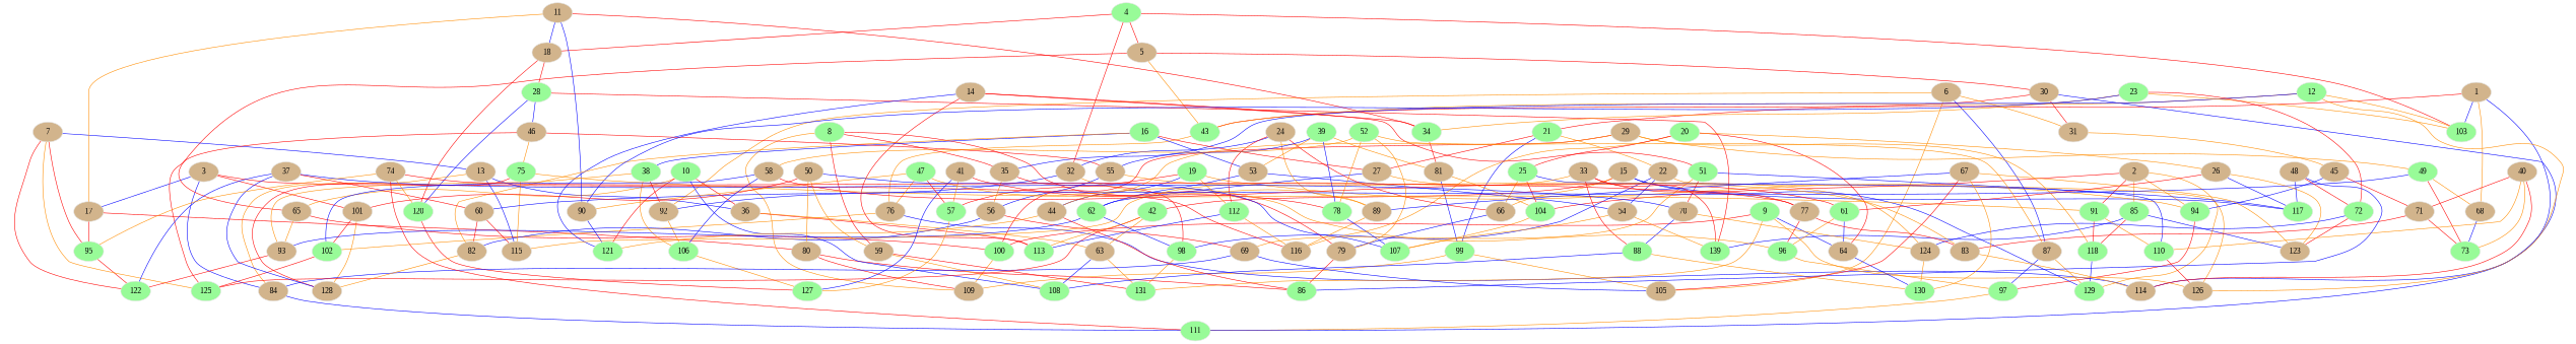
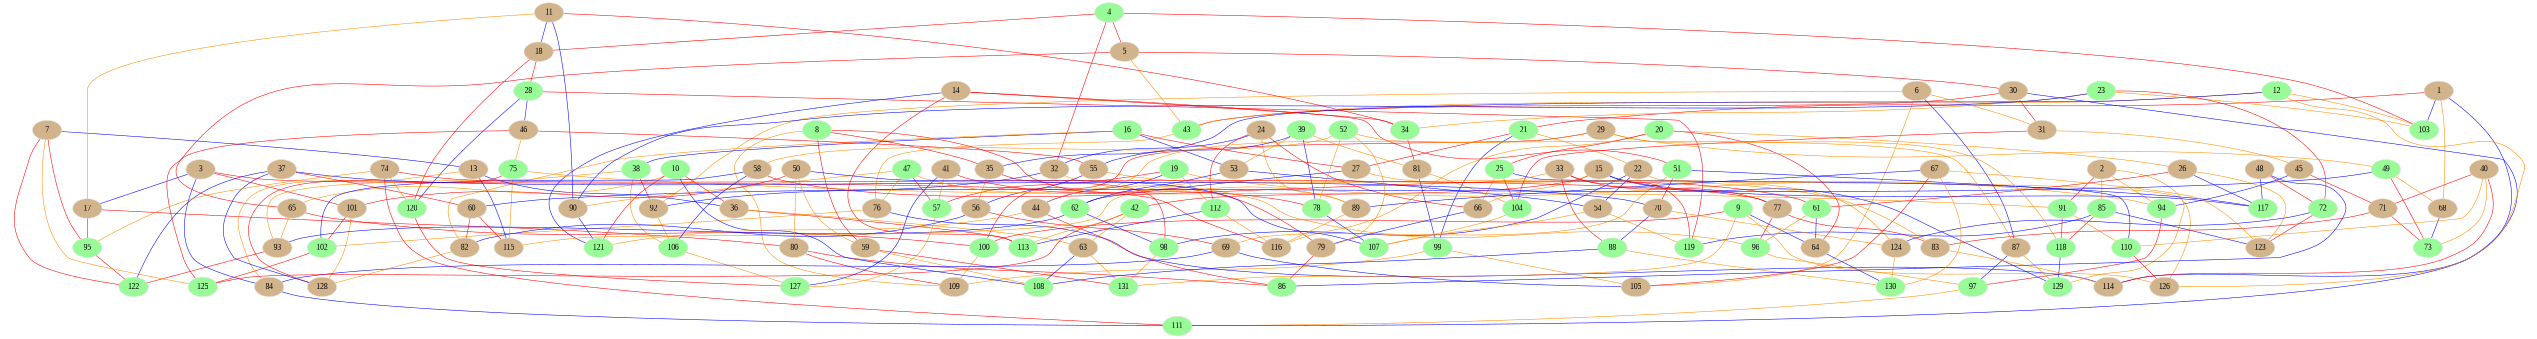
  graph {
    fontname="Liberation Serif"
    node [color=gray90 fillcolor=tan fontname="Liberation Serif" style=filled]
    edge [color=darkorange fontname="Liberation Serif"]
    21 [fillcolor=palegreen]
    1
    68
    103 [fillcolor=palegreen]
    114
    27
    22
    99 [fillcolor=palegreen]
    73 [fillcolor=palegreen]
    85 [fillcolor=palegreen]
    2
    91 [fillcolor=palegreen]
    94 [fillcolor=palegreen]
    129 [fillcolor=palegreen]
    123
-   119 [fillcolor=palegreen label=139]
+   119 [fillcolor=palegreen]
    118 [fillcolor=palegreen]
    110 [fillcolor=palegreen]
    97 [fillcolor=palegreen]
    3
    17
    84
    101
    116
    95 [fillcolor=palegreen]
    80
    111 [fillcolor=palegreen]
    128
    102 [fillcolor=palegreen]
    4 [fillcolor=palegreen]
    5
    18
    32
    30
    43 [fillcolor=palegreen]
    65
    28 [fillcolor=palegreen]
    120 [fillcolor=palegreen]
    92
    89
    31
    76
    100 [fillcolor=palegreen]
    93
    6
    87
    105
    104 [fillcolor=palegreen]
    45
    106 [fillcolor=palegreen]
    7
    13
    122 [fillcolor=palegreen]
    125 [fillcolor=palegreen]
    36
    115
    8 [fillcolor=palegreen]
    35
    59
    79
    109
    98 [fillcolor=palegreen]
    56
    131 [fillcolor=palegreen]
    108 [fillcolor=palegreen]
    86 [fillcolor=palegreen]
    9 [fillcolor=palegreen]
    64
    126
    130 [fillcolor=palegreen]
    10 [fillcolor=palegreen]
    121 [fillcolor=palegreen]
    113 [fillcolor=palegreen]
    63
    11
    34 [fillcolor=palegreen]
    90
    81
    12 [fillcolor=palegreen]
    14
    51 [fillcolor=palegreen]
    117 [fillcolor=palegreen]
    70
    69
    15
    42 [fillcolor=palegreen]
    66
    16 [fillcolor=palegreen]
    38 [fillcolor=palegreen]
    53
    82
    62 [fillcolor=palegreen]
    124
    54
    46
    127 [fillcolor=palegreen]
    19 [fillcolor=palegreen]
    44
    57 [fillcolor=palegreen]
    112 [fillcolor=palegreen]
    20 [fillcolor=palegreen]
    25 [fillcolor=palegreen]
    26
    61 [fillcolor=palegreen]
    107 [fillcolor=palegreen]
    23 [fillcolor=palegreen]
    72 [fillcolor=palegreen]
    24
    96 [fillcolor=palegreen]
    55
    75 [fillcolor=palegreen]
    29
    49 [fillcolor=palegreen]
    60
    71
    33
    77
    88 [fillcolor=palegreen]
    83
    37
    39 [fillcolor=palegreen]
    78 [fillcolor=palegreen]
    40
    41
    48
    47 [fillcolor=palegreen]
    50
    52 [fillcolor=palegreen]
    58
    67
    74
    21 -- 27 [color=red]
    21 -- 22
    21 -- 99 [color=blue]
    1 -- 21 [color=red]
    1 -- 68
    1 -- 103 [color=blue]
    1 -- 114 [color=blue]
    68 -- 73 [color=blue]
    27 -- 62 [color=blue]
    27 -- 124
    22 -- 98 [color=blue]
    22 -- 126
    22 -- 54 [color=blue]
    99 -- 105
    99 -- 109
    85 -- 123 [color=blue]
    85 -- 119 [color=blue]
    85 -- 118 [color=red]
    2 -- 85
    2 -- 91 [color=red]
    2 -- 94
    2 -- 129
    91 -- 118 [color=red]
    91 -- 110
    94 -- 97 [color=red]
    118 -- 129 [color=blue]
    110 -- 126 [color=red]
    97 -- 111
    3 -- 17 [color=blue]
    3 -- 84 [color=blue]
    3 -- 101 [color=red]
    3 -- 116 [color=red]
    17 -- 95 [color=red]
    17 -- 80 [color=red]
    84 -- 111 [color=blue]
    101 -- 128
    101 -- 102 [color=red]
    95 -- 122 [color=red]
    80 -- 109 [color=red]
    80 -- 86 [color=red]
    102 -- 125 [color=red]
    4 -- 103 [color=red]
    4 -- 5 [color=red]
    4 -- 18 [color=red]
    4 -- 32 [color=red]
    5 -- 30 [color=red]
    5 -- 43
    5 -- 65 [color=red]
    18 -- 28 [color=red]
    18 -- 120 [color=red]
    32 -- 92 [color=blue]
    32 -- 89
    30 -- 111 [color=blue]
    30 -- 43 [color=red]
    30 -- 31 [color=red]
    43 -- 76
    65 -- 100 [color=red]
    65 -- 93
    28 -- 119 [color=red]
    28 -- 120 [color=blue]
    28 -- 46 [color=blue]
    120 -- 127 [color=red]
    92 -- 106
    89 -- 116
-   2 -- 104 [color=red]
+   31 -- 104 [color=red]
    31 -- 45
    76 -- 114 [color=blue]
    76 -- 102
    100 -- 109
    93 -- 122 [color=red]
    6 -- 92
    6 -- 31
    6 -- 87 [color=blue]
    6 -- 105
    87 -- 129
    87 -- 97 [color=blue]
    104 -- 107
    45 -- 94 [color=blue]
    45 -- 71 [color=red]
    106 -- 127
    7 -- 95 [color=red]
    7 -- 13 [color=blue]
    7 -- 122 [color=red]
    7 -- 125
    13 -- 84
    13 -- 36 [color=blue]
    13 -- 115 [color=blue]
    36 -- 113 [color=red]
    36 -- 63
    8 -- 35 [color=red]
    8 -- 59 [color=red]
    8 -- 79 [color=red]
    8 -- 109
    35 -- 98 [color=red]
    35 -- 56
    59 -- 131 [color=red]
    59 -- 108
    79 -- 86 [color=red]
    98 -- 131
    56 -- 69 [color=red]
    56 -- 82 [color=blue]
    9 -- 100 [color=red]
    9 -- 131
    9 -- 64 [color=blue]
    9 -- 126
    64 -- 130 [color=blue]
    10 -- 65
    10 -- 36 [color=red]
    10 -- 108 [color=blue]
    10 -- 121 [color=red]
    63 -- 131
    63 -- 108 [color=blue]
    11 -- 17
    11 -- 18 [color=blue]
    11 -- 34 [color=red]
    11 -- 90 [color=blue]
    34 -- 81 [color=red]
    90 -- 121 [color=blue]
    81 -- 99 [color=blue]
    81 -- 104
    12 -- 103
    12 -- 43
    12 -- 35 [color=blue]
    12 -- 126
    14 -- 121 [color=blue]
    14 -- 113 [color=red]
    14 -- 34 [color=red]
    14 -- 51 [color=red]
    51 -- 117 [color=blue]
    51 -- 70 [color=red]
    51 -- 69
    70 -- 124
    70 -- 88 [color=blue]
    69 -- 84 [color=blue]
    69 -- 105 [color=blue]
    15 -- 129 [color=blue]
    15 -- 117 [color=blue]
    15 -- 42 [color=red]
    15 -- 66
    42 -- 125 [color=red]
    42 -- 113
    42 -- 63
    66 -- 79 [color=blue]
    16 -- 27 [color=red]
    16 -- 38 [color=blue]
    16 -- 53 [color=blue]
    16 -- 82
    38 -- 92 [color=red]
    38 -- 93
    38 -- 106
    53 -- 62 [color=blue]
    53 -- 54 [color=blue]
    82 -- 128
    62 -- 93 [color=blue]
    62 -- 98 [color=blue]
    124 -- 130
    54 -- 119
    54 -- 107
    46 -- 125 [color=red]
    46 -- 55 [color=red]
    46 -- 75
    19 -- 94
    19 -- 44 [color=blue]
    19 -- 57 [color=red]
    19 -- 112
    44 -- 86 [color=red]
    44 -- 121
    57 -- 127
    112 -- 116
    112 -- 113 [color=blue]
    20 -- 116
    20 -- 64 [color=red]
    20 -- 25 [color=red]
    20 -- 26
    25 -- 110 [color=blue]
    25 -- 104 [color=red]
    25 -- 66
    26 -- 123
    26 -- 117 [color=blue]
    26 -- 61 [color=red]
    61 -- 64 [color=blue]
    61 -- 96
    23 -- 103
    23 -- 34
    23 -- 90 [color=blue]
    23 -- 72 [color=red]
    72 -- 123 [color=red]
    72 -- 124 [color=blue]
    24 -- 32 [color=blue]
    24 -- 89
    24 -- 66 [color=red]
    24 -- 112 [color=red]
    96 -- 97
    55 -- 56 [color=blue]
    55 -- 83
    75 -- 91
    75 -- 128 [color=red]
    75 -- 115
    29 -- 118
    29 -- 100 [color=red]
    29 -- 44
    29 -- 49
    49 -- 68
    49 -- 73 [color=red]
    49 -- 60 [color=blue]
    60 -- 115 [color=red]
    60 -- 82 [color=red]
    71 -- 73 [color=red]
    71 -- 83 [color=red]
    33 -- 119 [color=red]
    33 -- 115
    33 -- 77 [color=red]
    33 -- 88 [color=red]
    77 -- 96 [color=red]
    77 -- 83 [color=red]
    88 -- 108 [color=blue]
    88 -- 130
    83 -- 114
    37 -- 128 [color=blue]
    37 -- 122 [color=blue]
    37 -- 70 [color=blue]
    37 -- 60 [color=red]
    39 -- 81
    39 -- 53
    39 -- 55 [color=blue]
    39 -- 78 [color=blue]
    78 -- 107 [color=blue]
    40 -- 114 [color=red]
    40 -- 73
    40 -- 110
    40 -- 71 [color=red]
    41 -- 127 [color=blue]
    41 -- 57
    41 -- 78 [color=red]
    48 -- 86 [color=blue]
    48 -- 117 [color=blue]
    48 -- 72 [color=red]
    47 -- 76
    47 -- 90
    47 -- 57 [color=red]
    47 -- 96
    50 -- 101 [color=red]
    50 -- 80
    50 -- 59
    50 -- 107 [color=blue]
    52 -- 87
    52 -- 79
    52 -- 78
    52 -- 58
    58 -- 102 [color=blue]
    58 -- 106 [color=blue]
    58 -- 61 [color=red]
    67 -- 123
    67 -- 89 [color=blue]
    67 -- 105 [color=red]
    67 -- 130
    74 -- 95
    74 -- 111 [color=red]
    74 -- 120
    74 -- 77 [color=red]
  }
